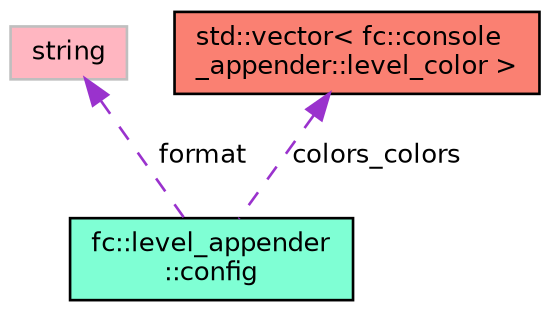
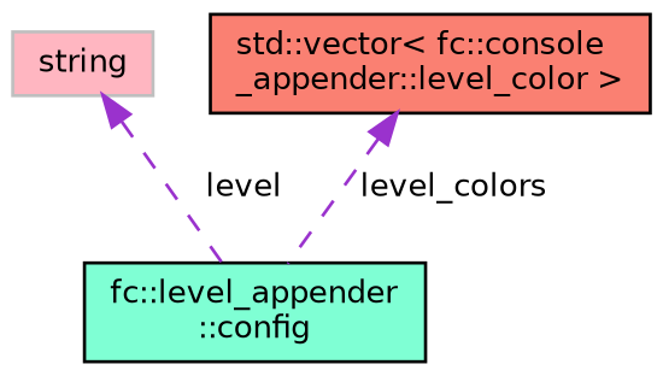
  digraph {
    node [color=black fontname=Helvetica fontsize=10 shape=record style=filled]
    edge [color=darkorchid3 dir=back fontname=Helvetica fontsize=10 labelfontname=Helvetica labelfontsize=10 style=dashed]
    n1 [fillcolor=aquamarine fontcolor=black height=0.2 label="fc::level_appender\l::config" width=0.4]
    n2 [color=grey75 fillcolor=lightpink height=0.2 label=string width=0.4]
    n3 [fillcolor=salmon height=0.2 label="std::vector\< fc::console\l_appender::level_color \>" width=0.4]
-   n2 -> n1 [label=" format"]
-   n3 -> n1 [label=" colors_colors"]
+   n2 -> n1 [label=" level"]
+   n3 -> n1 [label=" level_colors"]
  }
